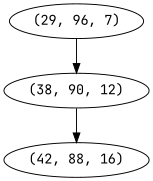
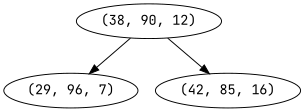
  digraph {
    fontname="JetBrains Mono"
    node [fontname="JetBrains Mono"]
    edge [fontname="JetBrains Mono"]
    "(29, 96, 7)"
    "(38, 90, 12)"
-   "(42, 85, 16)" [label="(42, 88, 16)"]
-   "(29, 96, 7)" -> "(38, 90, 12)"
+   "(42, 85, 16)"
+   "(38, 90, 12)" -> "(29, 96, 7)"
    "(38, 90, 12)" -> "(42, 85, 16)"
  }
